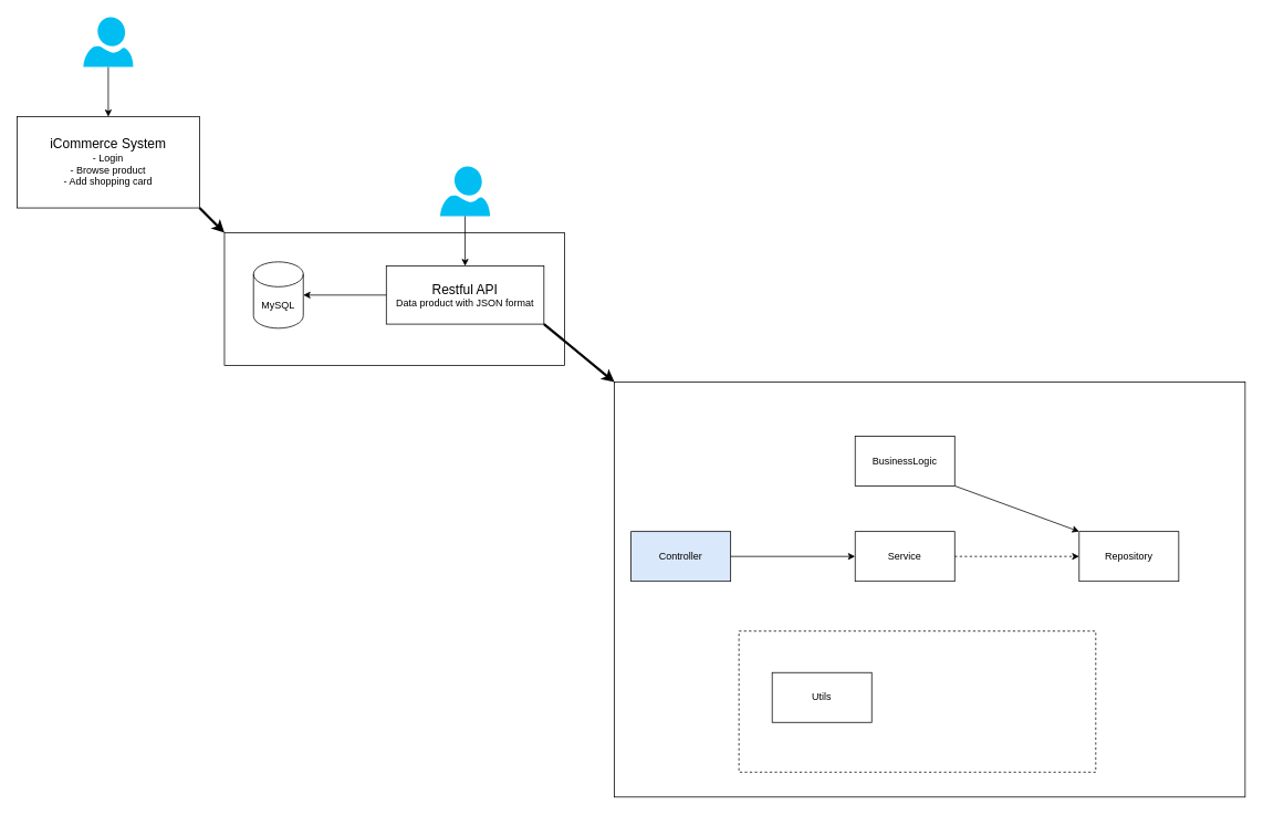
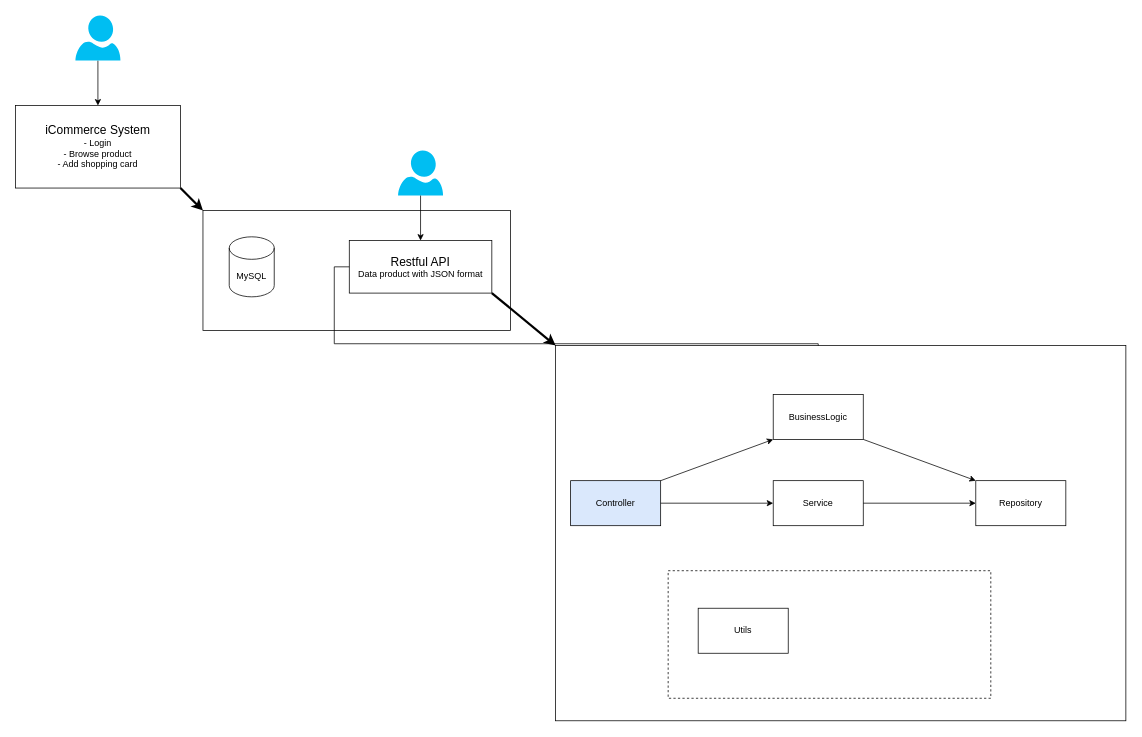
  <mxCell id="0" />
  <mxCell id="1" parent="0" />
  <mxCell id="2" style="edgeStyle=orthogonalEdgeStyle;rounded=0;orthogonalLoop=1;jettySize=auto;html=1;entryX=0.5;entryY=0;entryDx=0;entryDy=0;" edge="1" parent="1" source="3" target="4"><mxGeometry relative="1" as="geometry" /></mxCell>
  <mxCell id="3" value="" style="verticalLabelPosition=bottom;html=1;verticalAlign=top;align=center;strokeColor=none;fillColor=#00BEF2;shape=mxgraph.azure.user;" vertex="1" parent="1"><mxGeometry x="100" y="20" width="60" height="60" as="geometry" /></mxCell>
  <mxCell id="4" value="&lt;font style=&quot;font-size: 16px&quot;&gt;iCommerce System&lt;/font&gt;&lt;br&gt;- Login&lt;br&gt;- Browse product&lt;br&gt;- Add shopping card" style="rounded=0;whiteSpace=wrap;html=1;" vertex="1" parent="1"><mxGeometry x="20" y="140" width="220" height="110" as="geometry" /></mxCell>
  <mxCell id="5" value="" style="verticalLabelPosition=bottom;html=1;verticalAlign=top;align=center;strokeColor=none;fillColor=#00BEF2;shape=mxgraph.azure.user;" vertex="1" parent="1"><mxGeometry x="530" y="200" width="60" height="60" as="geometry" /></mxCell>
  <mxCell id="6" value="" style="group" vertex="1" connectable="0" parent="1"><mxGeometry x="270" y="280" width="410" height="160" as="geometry" /></mxCell>
  <mxCell id="7" value="" style="rounded=0;whiteSpace=wrap;html=1;" vertex="1" parent="6"><mxGeometry width="410" height="160" as="geometry" /></mxCell>
  <mxCell id="8" value="&lt;span&gt;&lt;font style=&quot;font-size: 16px&quot;&gt;Restful API&lt;/font&gt;&lt;br&gt;Data product with JSON format&lt;br&gt;&lt;/span&gt;" style="rounded=0;whiteSpace=wrap;html=1;" vertex="1" parent="6"><mxGeometry x="195" y="40" width="190" height="70" as="geometry" /></mxCell>
  <mxCell id="9" value="MySQL" style="shape=cylinder3;whiteSpace=wrap;html=1;boundedLbl=1;backgroundOutline=1;size=15;" vertex="1" parent="6"><mxGeometry x="35" y="35" width="60" height="80" as="geometry" /></mxCell>
- <mxCell id="10" style="edgeStyle=orthogonalEdgeStyle;rounded=0;orthogonalLoop=1;jettySize=auto;html=1;exitX=0;exitY=0.5;exitDx=0;exitDy=0;entryX=1;entryY=0.5;entryDx=0;entryDy=0;entryPerimeter=0;" edge="1" parent="6" source="8" target="9"><mxGeometry relative="1" as="geometry" /></mxCell>
+ <mxCell id="10" style="edgeStyle=orthogonalEdgeStyle;rounded=0;orthogonalLoop=1;jettySize=auto;html=1;exitX=0;exitY=0.5;exitDx=0;exitDy=0;" edge="1" parent="6" source="8" target="21"><mxGeometry relative="1" as="geometry" /></mxCell>
  <mxCell id="11" style="edgeStyle=orthogonalEdgeStyle;rounded=0;orthogonalLoop=1;jettySize=auto;html=1;" edge="1" parent="1" source="5" target="8"><mxGeometry relative="1" as="geometry" /></mxCell>
  <mxCell id="12" value="" style="endArrow=classic;html=1;entryX=0;entryY=0;entryDx=0;entryDy=0;exitX=1;exitY=1;exitDx=0;exitDy=0;strokeWidth=3;" edge="1" parent="1" source="4" target="7"><mxGeometry width="50" height="50" relative="1" as="geometry"><mxPoint x="380" y="400" as="sourcePoint" /><mxPoint x="430" y="350" as="targetPoint" /></mxGeometry></mxCell>
  <mxCell id="13" value="" style="group" vertex="1" connectable="0" parent="1"><mxGeometry x="740" y="460" width="760" height="500" as="geometry" /></mxCell>
  <mxCell id="14" value="" style="rounded=0;whiteSpace=wrap;html=1;" vertex="1" parent="13"><mxGeometry width="760" height="500" as="geometry" /></mxCell>
  <mxCell id="15" value="" style="group" vertex="1" connectable="0" parent="13"><mxGeometry x="20" y="40" width="660" height="430" as="geometry" /></mxCell>
  <mxCell id="16" value="Repository" style="rounded=0;whiteSpace=wrap;html=1;" vertex="1" parent="15"><mxGeometry x="540" y="140" width="120" height="60" as="geometry" /></mxCell>
  <mxCell id="17" value="" style="group" vertex="1" connectable="0" parent="15"><mxGeometry width="560" height="430" as="geometry" /></mxCell>
  <mxCell id="18" value="Controller" style="rounded=0;whiteSpace=wrap;html=1;fillColor=#dae8fc;" vertex="1" parent="17"><mxGeometry y="140" width="120" height="60" as="geometry" /></mxCell>
  <mxCell id="19" value="Service" style="rounded=0;whiteSpace=wrap;html=1;" vertex="1" parent="17"><mxGeometry x="270" y="140" width="120" height="60" as="geometry" /></mxCell>
  <mxCell id="20" style="edgeStyle=orthogonalEdgeStyle;rounded=0;orthogonalLoop=1;jettySize=auto;html=1;entryX=0;entryY=0.5;entryDx=0;entryDy=0;strokeWidth=1;" edge="1" parent="17" source="18" target="19"><mxGeometry relative="1" as="geometry" /></mxCell>
  <mxCell id="21" value="BusinessLogic" style="rounded=0;whiteSpace=wrap;html=1;" vertex="1" parent="17"><mxGeometry x="270" y="25" width="120" height="60" as="geometry" /></mxCell>
  <mxCell id="22" value="" style="group" vertex="1" connectable="0" parent="17"><mxGeometry x="130" y="260" width="430" height="170" as="geometry" /></mxCell>
  <mxCell id="23" value="" style="rounded=0;whiteSpace=wrap;html=1;dashed=1;" vertex="1" parent="22"><mxGeometry width="430" height="170" as="geometry" /></mxCell>
  <mxCell id="24" value="Utils" style="rounded=0;whiteSpace=wrap;html=1;" vertex="1" parent="22"><mxGeometry x="40" y="50" width="120" height="60" as="geometry" /></mxCell>
- <mxCell id="26" style="edgeStyle=orthogonalEdgeStyle;rounded=0;orthogonalLoop=1;jettySize=auto;html=1;exitX=1;exitY=0.5;exitDx=0;exitDy=0;entryX=0;entryY=0.5;entryDx=0;entryDy=0;strokeWidth=1;dashed=1;" edge="1" parent="15" source="19" target="16"><mxGeometry relative="1" as="geometry" /></mxCell>
+ <mxCell id="25" value="" style="endArrow=classic;html=1;strokeWidth=1;entryX=0;entryY=1;entryDx=0;entryDy=0;exitX=1;exitY=0;exitDx=0;exitDy=0;" edge="1" parent="17" source="18" target="21"><mxGeometry width="50" height="50" relative="1" as="geometry"><mxPoint x="350" y="280" as="sourcePoint" /><mxPoint x="400" y="230" as="targetPoint" /></mxGeometry></mxCell>
+ <mxCell id="26" style="edgeStyle=orthogonalEdgeStyle;rounded=0;orthogonalLoop=1;jettySize=auto;html=1;exitX=1;exitY=0.5;exitDx=0;exitDy=0;entryX=0;entryY=0.5;entryDx=0;entryDy=0;strokeWidth=1;" edge="1" parent="15" source="19" target="16"><mxGeometry relative="1" as="geometry" /></mxCell>
  <mxCell id="27" value="" style="endArrow=classic;html=1;strokeWidth=1;entryX=0;entryY=0;entryDx=0;entryDy=0;exitX=1;exitY=1;exitDx=0;exitDy=0;" edge="1" parent="15" source="21" target="16"><mxGeometry width="50" height="50" relative="1" as="geometry"><mxPoint x="1010" y="690" as="sourcePoint" /><mxPoint x="1160" y="610" as="targetPoint" /></mxGeometry></mxCell>
  <mxCell id="28" value="" style="endArrow=classic;html=1;strokeWidth=3;entryX=0;entryY=0;entryDx=0;entryDy=0;exitX=1;exitY=1;exitDx=0;exitDy=0;" edge="1" parent="1" source="8" target="14"><mxGeometry width="50" height="50" relative="1" as="geometry"><mxPoint x="780" y="430" as="sourcePoint" /><mxPoint x="460" y="490" as="targetPoint" /></mxGeometry></mxCell>
